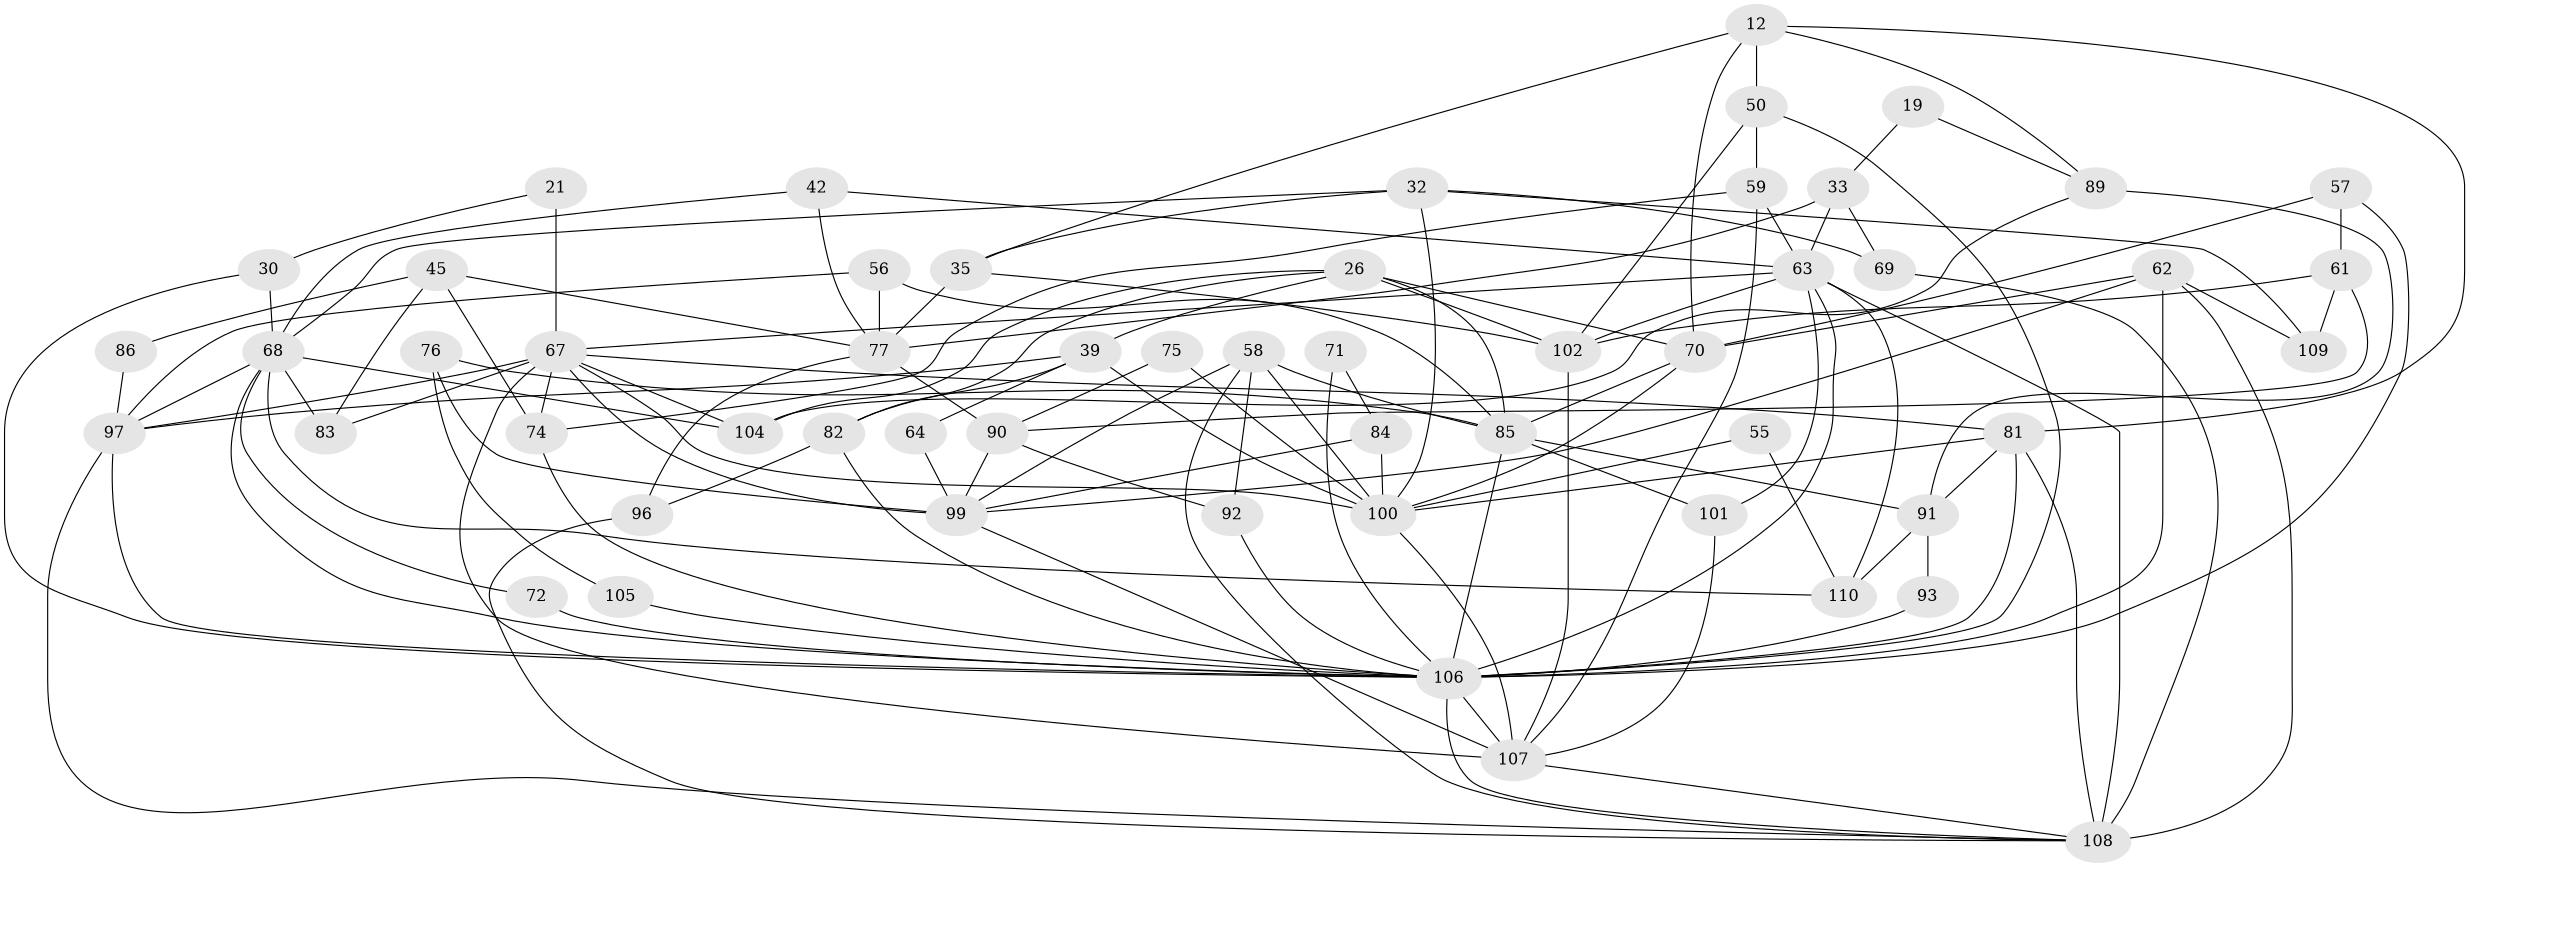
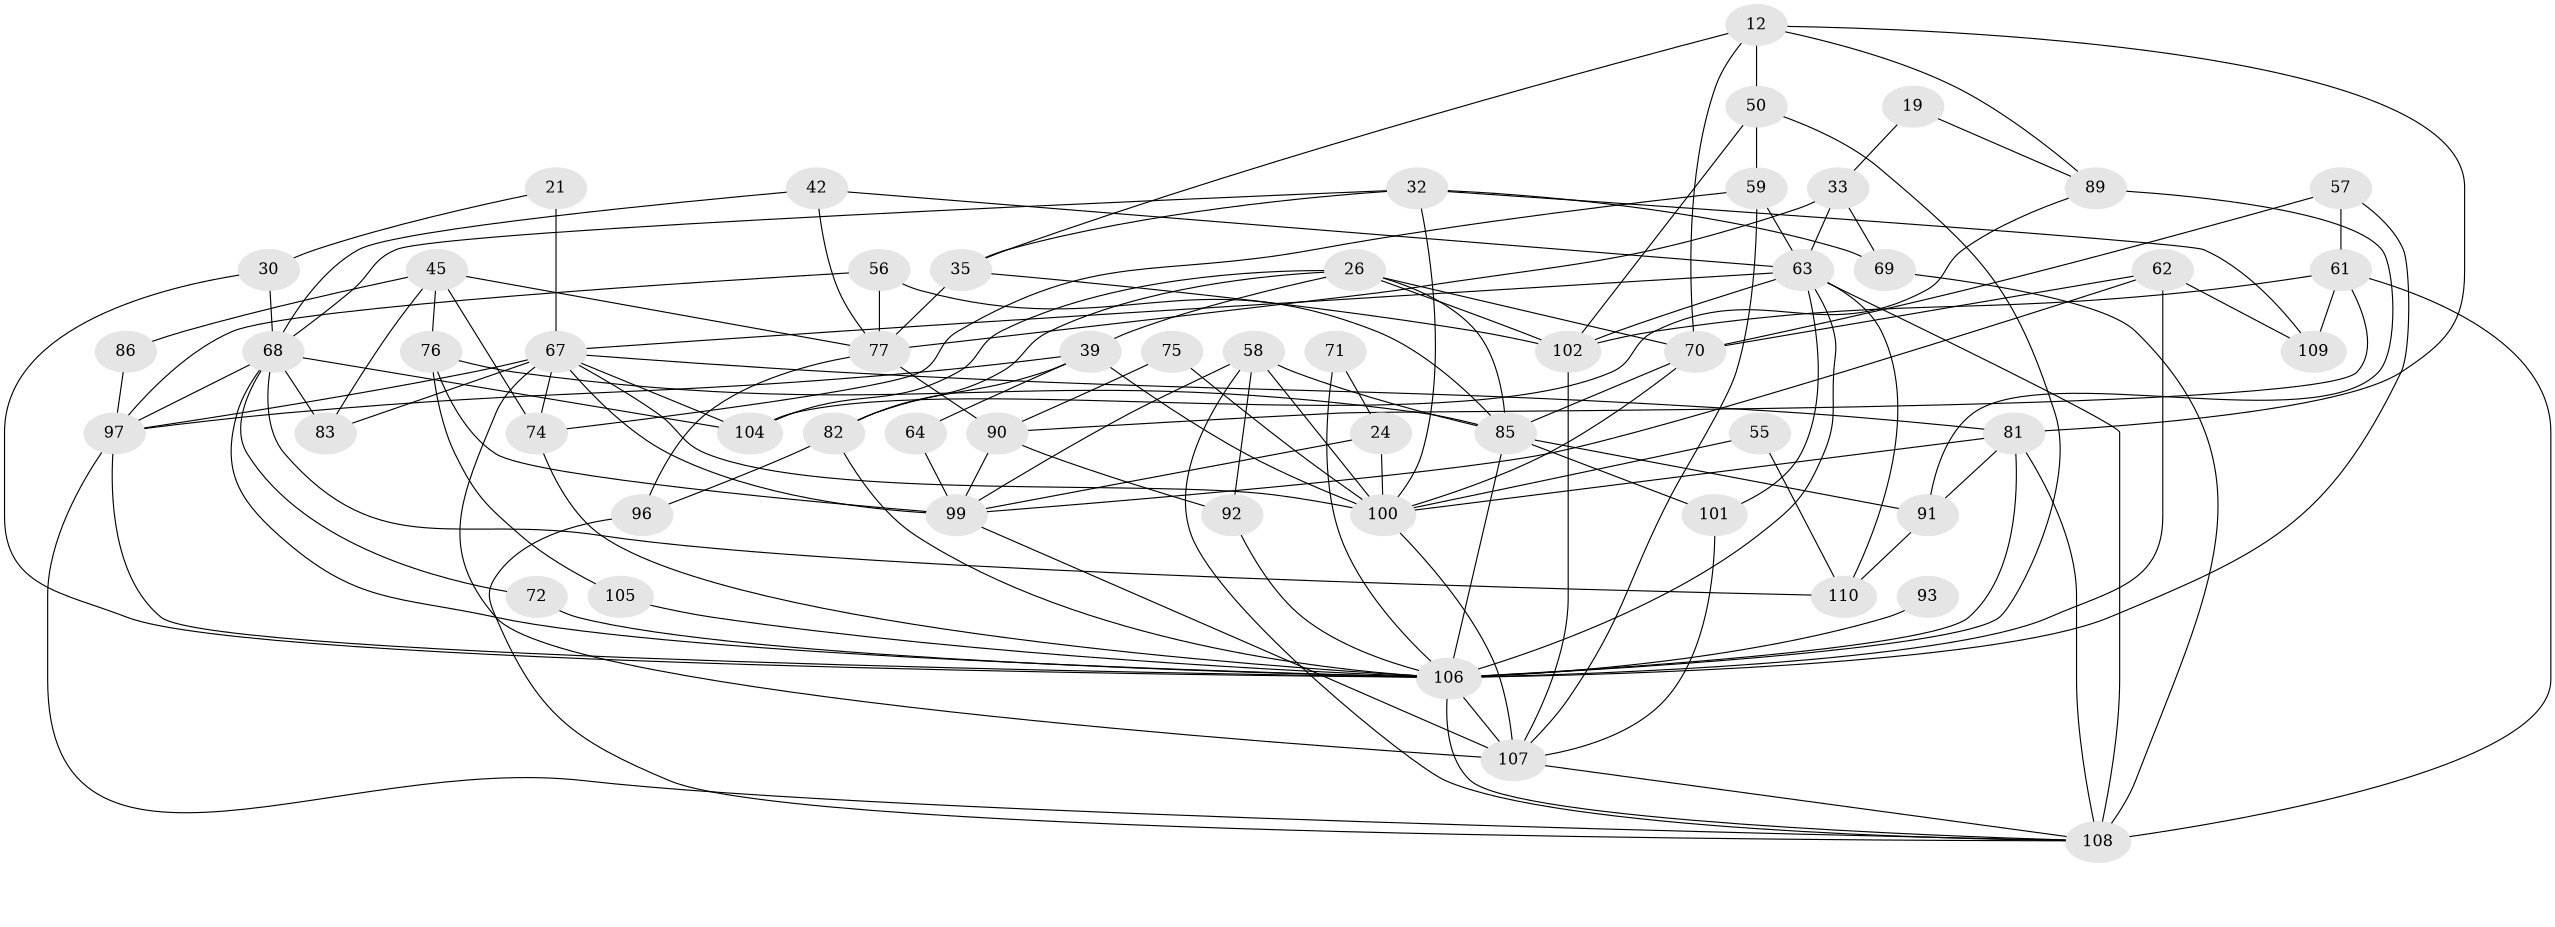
  graph {
    node [color=gray90 style=filled]
    12
    35
    50 [super="+37"]
    70
    81 [super="+8+20+44"]
    89
    102 [super="+9"]
    77
    106 [super="+4+103+98"]
    59
    85 [super="+40+78"]
    100 [super="+16+60+18"]
    108 [super="+1+80"]
    91 [super="+15"]
    104 [super="+49"]
    33 [super="+11"]
    69 [super="+5"]
    63 [super="+54+38"]
    19
    21
    30
    67 [super="+31+65"]
    68 [super="+10+23+52"]
    97 [super="+79+46"]
    74 [super="+41"]
    83
    99 [super="+94"]
    107 [super="+87"]
    26
    82
    39
    72
    96
    101
    110
    32
    109
    90 [super="+51"]
    64
    42
    45
    76
    86
    105
    55
    56
    61 [super="+53"]
    57
    58 [super="+48"]
    92
    62 [super="+36"]
    71
-   84
+   84 [label=24]
    75
    93
    12 -- 35
    12 -- 50 [weight=2]
    12 -- 70
    12 -- 81
    12 -- 89
    35 -- 102
    35 -- 77
    50 -- 102
    50 -- 106
    50 -- 59
    70 -- 85
    70 -- 100
    81 -- 106
    81 -- 100
    81 -- 108
    81 -- 91
    89 -- 91
    89 -- 104
    102 -- 107
    77 -- 96
    77 -- 90
    106 -- 108
    106 -- 107 [weight=4]
    59 -- 63
    59 -- 74
    59 -- 107
    85 -- 106 [weight=2]
    85 -- 91
    85 -- 101
    100 -- 107
    91 -- 110
-   91 -- 93
    33 -- 77 [weight=2]
    33 -- 69
    33 -- 63
    69 -- 108 [weight=2]
    63 -- 102 [weight=3]
    63 -- 106 [weight=4]
    63 -- 108 [weight=2]
    63 -- 67 [weight=2]
    63 -- 101
    63 -- 110
    19 -- 89
    19 -- 33
    21 -- 30
    21 -- 67 [weight=2]
    30 -- 106
    30 -- 68
    67 -- 81
    67 -- 100
    67 -- 104
    67 -- 97 [weight=2]
    67 -- 74
    67 -- 83 [weight=2]
    67 -- 99
    67 -- 107
    68 -- 106 [weight=3]
    68 -- 104 [weight=2]
    68 -- 97
    68 -- 83 [weight=2]
    68 -- 72
    68 -- 110
    97 -- 106 [weight=3]
    97 -- 108
    74 -- 106
    99 -- 107
    107 -- 108
    26 -- 70
    26 -- 102 [weight=2]
    26 -- 85
    26 -- 104
    26 -- 82
    26 -- 39
    82 -- 106
    82 -- 96
    39 -- 100
    39 -- 97
    39 -- 82
    39 -- 64
    72 -- 106
    96 -- 108
    101 -- 107
    32 -- 35
    32 -- 100
    32 -- 69 [weight=2]
    32 -- 68 [weight=2]
    32 -- 109
    90 -- 99
    90 -- 92
    64 -- 99 [weight=2]
    42 -- 77
    42 -- 63
    42 -- 68
    45 -- 77
    45 -- 74
    45 -- 83
+   45 -- 76
    45 -- 86
    76 -- 85
    76 -- 99 [weight=2]
    76 -- 105
    86 -- 97
    105 -- 106
    55 -- 100
    55 -- 110
    56 -- 77
    56 -- 85
    56 -- 97
    61 -- 102
-   62 -- 108
+   61 -- 108
    61 -- 109
    61 -- 90
    57 -- 70
    57 -- 106
    57 -- 61
    58 -- 85
    58 -- 100 [weight=2]
    58 -- 108
    58 -- 99
    58 -- 92
    92 -- 106
    62 -- 70
    62 -- 106 [weight=2]
    62 -- 99
    62 -- 109
    71 -- 106 [weight=2]
    71 -- 84
    84 -- 100
    84 -- 99
    75 -- 100
    75 -- 90
    93 -- 106
  }
